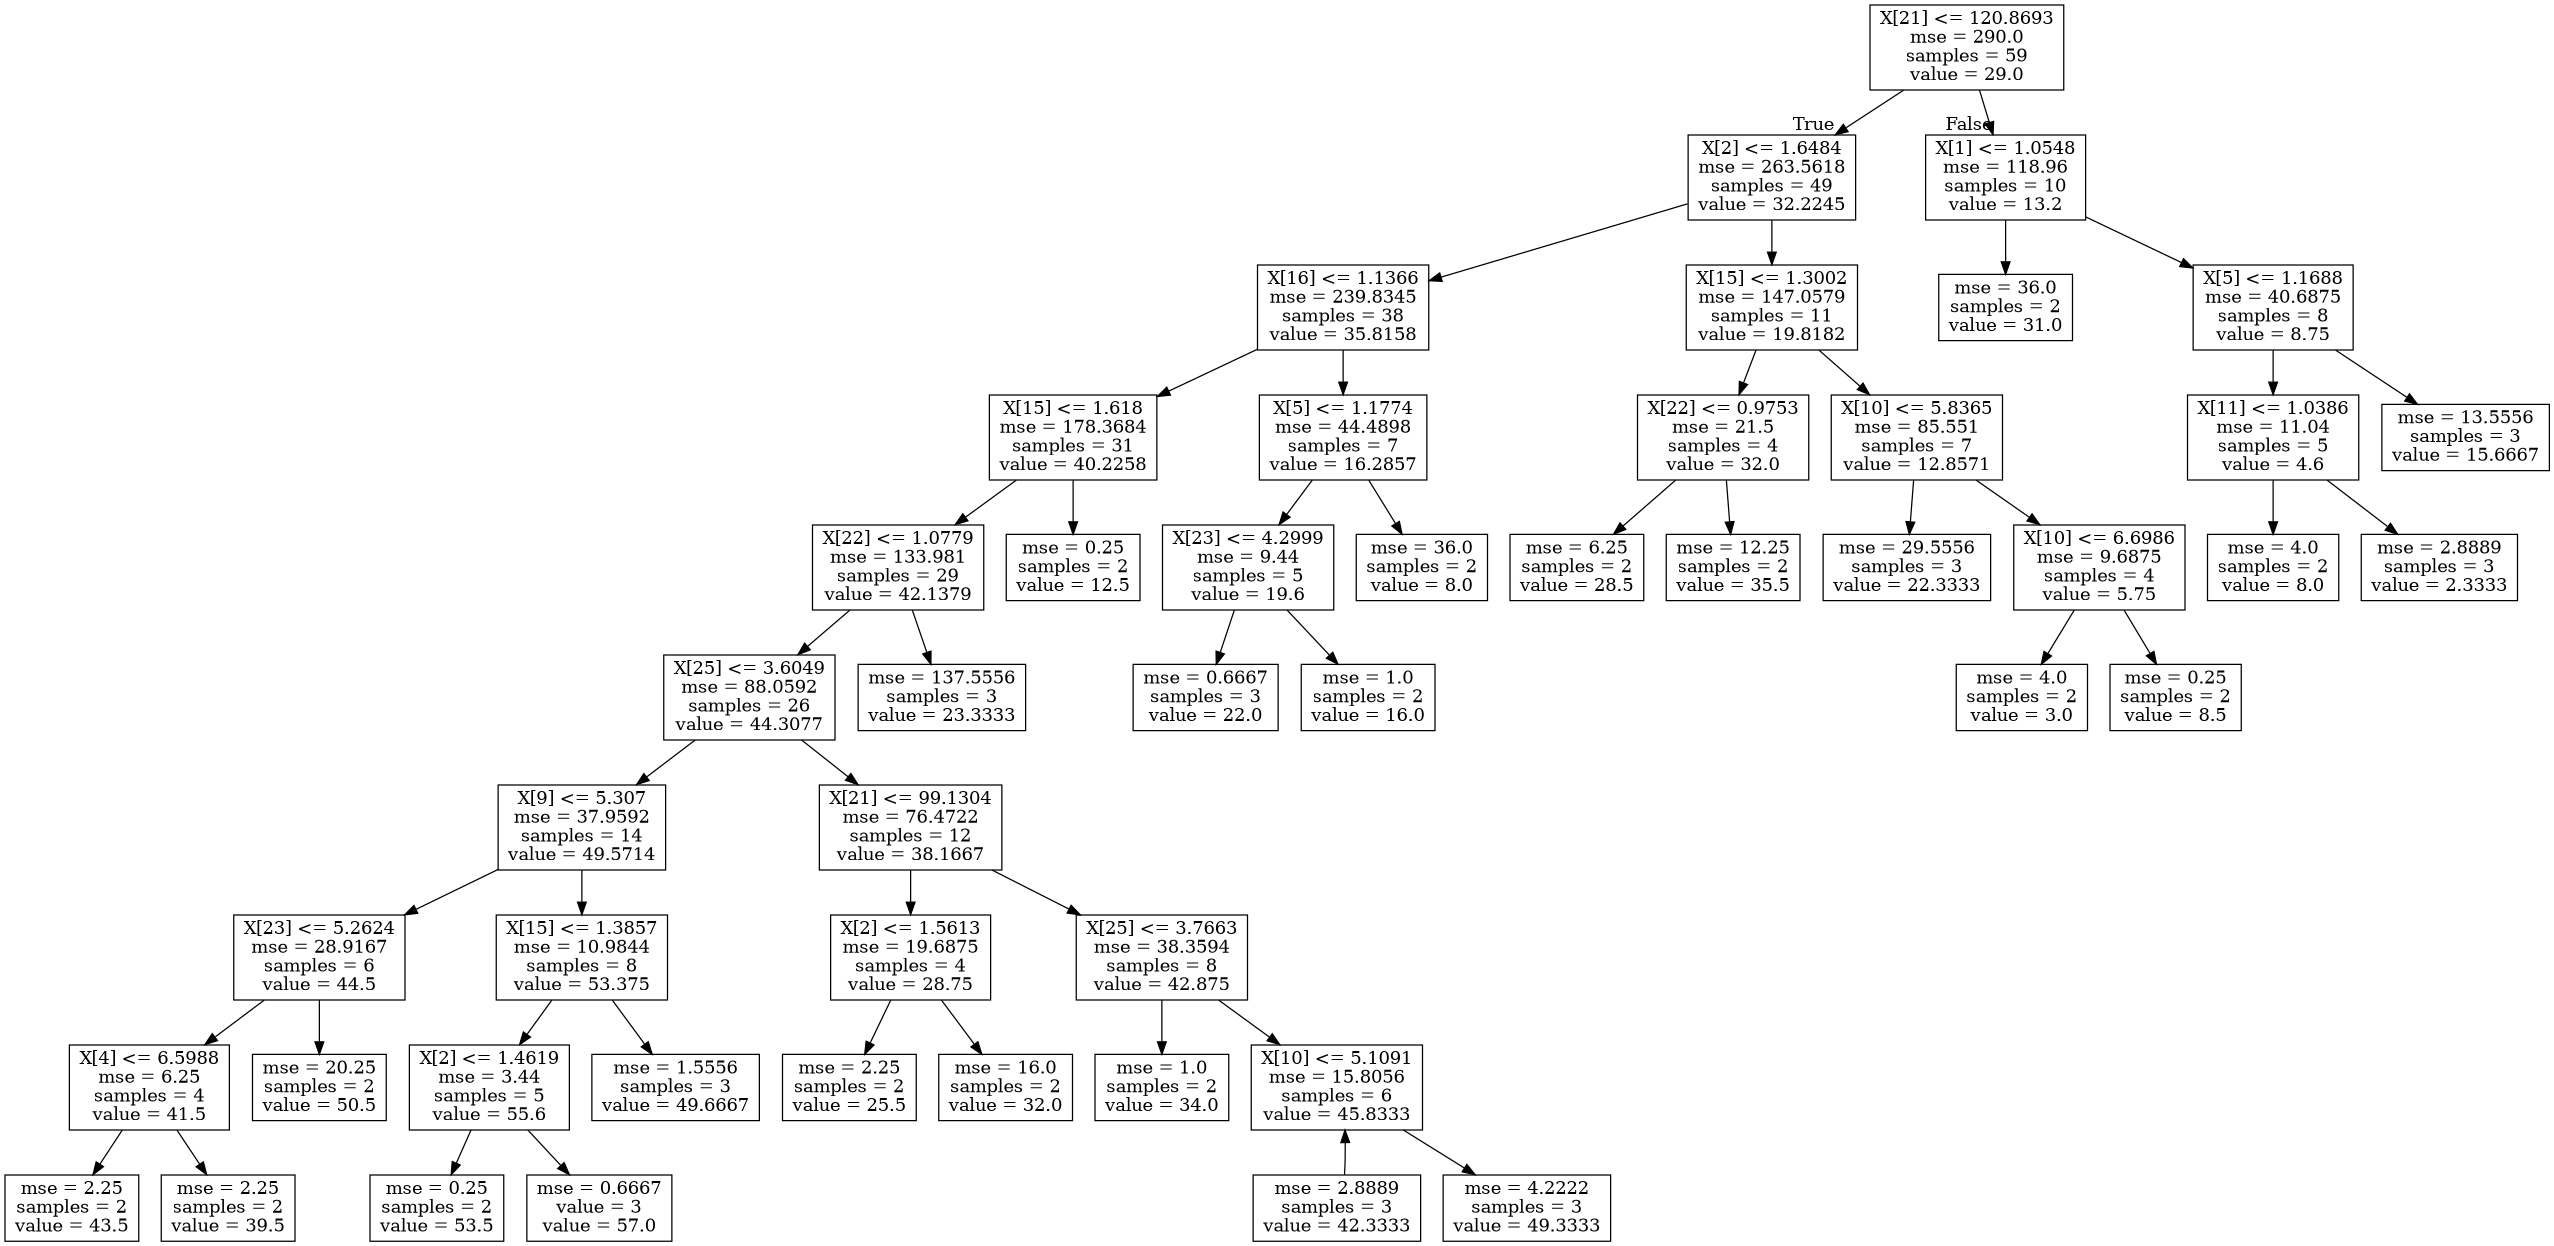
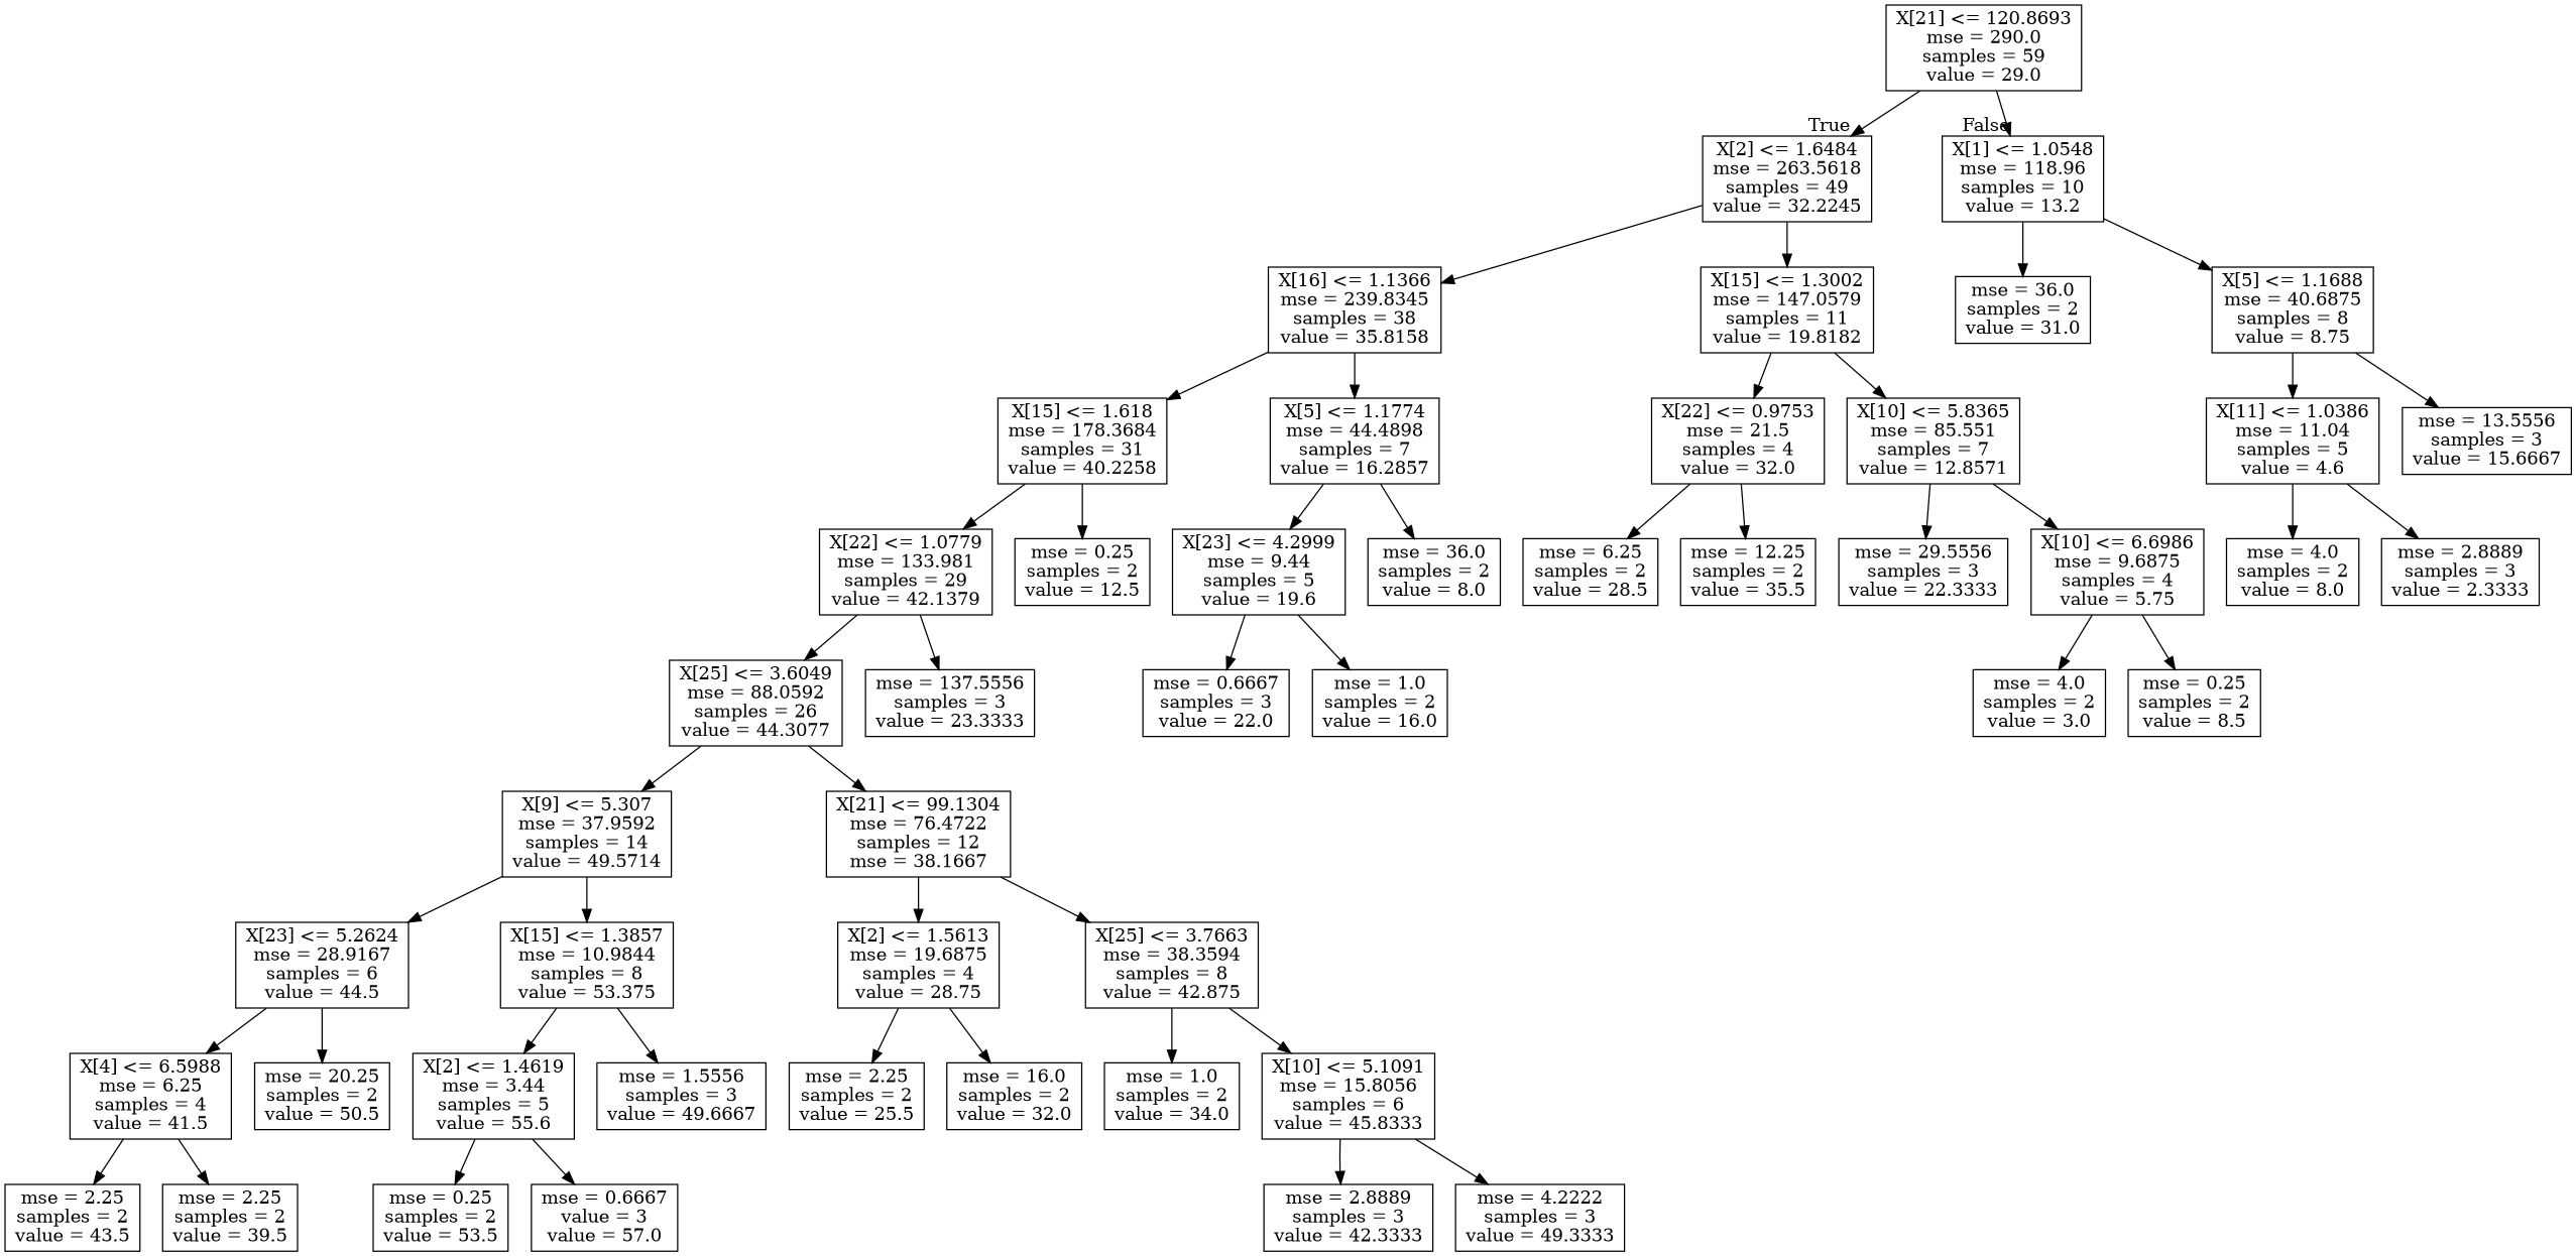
  digraph {
    node [shape=box]
    n1 [label="X[21] <= 120.8693\nmse = 290.0\nsamples = 59\nvalue = 29.0"]
    n2 [label="X[2] <= 1.6484\nmse = 263.5618\nsamples = 49\nvalue = 32.2245"]
    n3 [label="X[1] <= 1.0548\nmse = 118.96\nsamples = 10\nvalue = 13.2"]
    n4 [label="X[16] <= 1.1366\nmse = 239.8345\nsamples = 38\nvalue = 35.8158"]
    n5 [label="X[15] <= 1.3002\nmse = 147.0579\nsamples = 11\nvalue = 19.8182"]
    n6 [label="mse = 36.0\nsamples = 2\nvalue = 31.0"]
    n7 [label="X[5] <= 1.1688\nmse = 40.6875\nsamples = 8\nvalue = 8.75"]
    n8 [label="X[15] <= 1.618\nmse = 178.3684\nsamples = 31\nvalue = 40.2258"]
    n9 [label="X[5] <= 1.1774\nmse = 44.4898\nsamples = 7\nvalue = 16.2857"]
    n10 [label="X[22] <= 0.9753\nmse = 21.5\nsamples = 4\nvalue = 32.0"]
    n11 [label="X[10] <= 5.8365\nmse = 85.551\nsamples = 7\nvalue = 12.8571"]
    n12 [label="X[22] <= 1.0779\nmse = 133.981\nsamples = 29\nvalue = 42.1379"]
    n13 [label="mse = 0.25\nsamples = 2\nvalue = 12.5"]
    n14 [label="X[23] <= 4.2999\nmse = 9.44\nsamples = 5\nvalue = 19.6"]
    n15 [label="mse = 36.0\nsamples = 2\nvalue = 8.0"]
    n16 [label="X[25] <= 3.6049\nmse = 88.0592\nsamples = 26\nvalue = 44.3077"]
    n17 [label="mse = 137.5556\nsamples = 3\nvalue = 23.3333"]
    n18 [label="X[9] <= 5.307\nmse = 37.9592\nsamples = 14\nvalue = 49.5714"]
-   n19 [label="X[21] <= 99.1304\nmse = 76.4722\nsamples = 12\nvalue = 38.1667"]
+   n19 [label="X[21] <= 99.1304\nmse = 76.4722\nsamples = 12\nmse = 38.1667"]
    n20 [label="X[23] <= 5.2624\nmse = 28.9167\nsamples = 6\nvalue = 44.5"]
    n21 [label="X[15] <= 1.3857\nmse = 10.9844\nsamples = 8\nvalue = 53.375"]
    n22 [label="X[2] <= 1.5613\nmse = 19.6875\nsamples = 4\nvalue = 28.75"]
    n23 [label="X[25] <= 3.7663\nmse = 38.3594\nsamples = 8\nvalue = 42.875"]
    n24 [label="X[4] <= 6.5988\nmse = 6.25\nsamples = 4\nvalue = 41.5"]
    n25 [label="mse = 20.25\nsamples = 2\nvalue = 50.5"]
    n26 [label="X[2] <= 1.4619\nmse = 3.44\nsamples = 5\nvalue = 55.6"]
    n27 [label="mse = 1.5556\nsamples = 3\nvalue = 49.6667"]
    n28 [label="mse = 2.25\nsamples = 2\nvalue = 43.5"]
    n29 [label="mse = 2.25\nsamples = 2\nvalue = 39.5"]
    n30 [label="mse = 0.25\nsamples = 2\nvalue = 53.5"]
    n31 [label="mse = 0.6667\nvalue = 3\nvalue = 57.0"]
    n32 [label="mse = 2.25\nsamples = 2\nvalue = 25.5"]
    n33 [label="mse = 16.0\nsamples = 2\nvalue = 32.0"]
    n34 [label="mse = 1.0\nsamples = 2\nvalue = 34.0"]
    n35 [label="X[10] <= 5.1091\nmse = 15.8056\nsamples = 6\nvalue = 45.8333"]
    n36 [label="mse = 2.8889\nsamples = 3\nvalue = 42.3333"]
    n37 [label="mse = 4.2222\nsamples = 3\nvalue = 49.3333"]
    n38 [label="mse = 0.6667\nsamples = 3\nvalue = 22.0"]
    n39 [label="mse = 1.0\nsamples = 2\nvalue = 16.0"]
    n40 [label="mse = 6.25\nsamples = 2\nvalue = 28.5"]
    n41 [label="mse = 12.25\nsamples = 2\nvalue = 35.5"]
    n42 [label="mse = 29.5556\nsamples = 3\nvalue = 22.3333"]
    n43 [label="X[10] <= 6.6986\nmse = 9.6875\nsamples = 4\nvalue = 5.75"]
    n44 [label="mse = 4.0\nsamples = 2\nvalue = 3.0"]
    n45 [label="mse = 0.25\nsamples = 2\nvalue = 8.5"]
    n46 [label="X[11] <= 1.0386\nmse = 11.04\nsamples = 5\nvalue = 4.6"]
    n47 [label="mse = 13.5556\nsamples = 3\nvalue = 15.6667"]
    n48 [label="mse = 4.0\nsamples = 2\nvalue = 8.0"]
    n49 [label="mse = 2.8889\nsamples = 3\nvalue = 2.3333"]
    n1 -> n2 [headlabel=True labelangle=45 labeldistance=2.5]
    n1 -> n3 [headlabel=False labelangle=-45 labeldistance=2.5]
    n2 -> n4
    n2 -> n5
    n3 -> n6
    n3 -> n7
    n4 -> n8
    n4 -> n9
    n5 -> n10
    n5 -> n11
    n7 -> n46
    n7 -> n47
    n8 -> n12
    n8 -> n13
    n9 -> n14
    n9 -> n15
    n10 -> n40
    n10 -> n41
    n11 -> n42
    n11 -> n43
    n12 -> n16
    n12 -> n17
    n14 -> n38
    n14 -> n39
    n16 -> n18
    n16 -> n19
    n18 -> n20
    n18 -> n21
    n19 -> n22
    n19 -> n23
    n20 -> n24
    n20 -> n25
    n21 -> n26
    n21 -> n27
    n22 -> n32
    n22 -> n33
    n23 -> n34
    n23 -> n35
    n24 -> n28
    n24 -> n29
    n26 -> n30
    n26 -> n31
-   n36 -> n35
+   n35 -> n36
    n35 -> n37
    n43 -> n44
    n43 -> n45
    n46 -> n48
    n46 -> n49
  }
